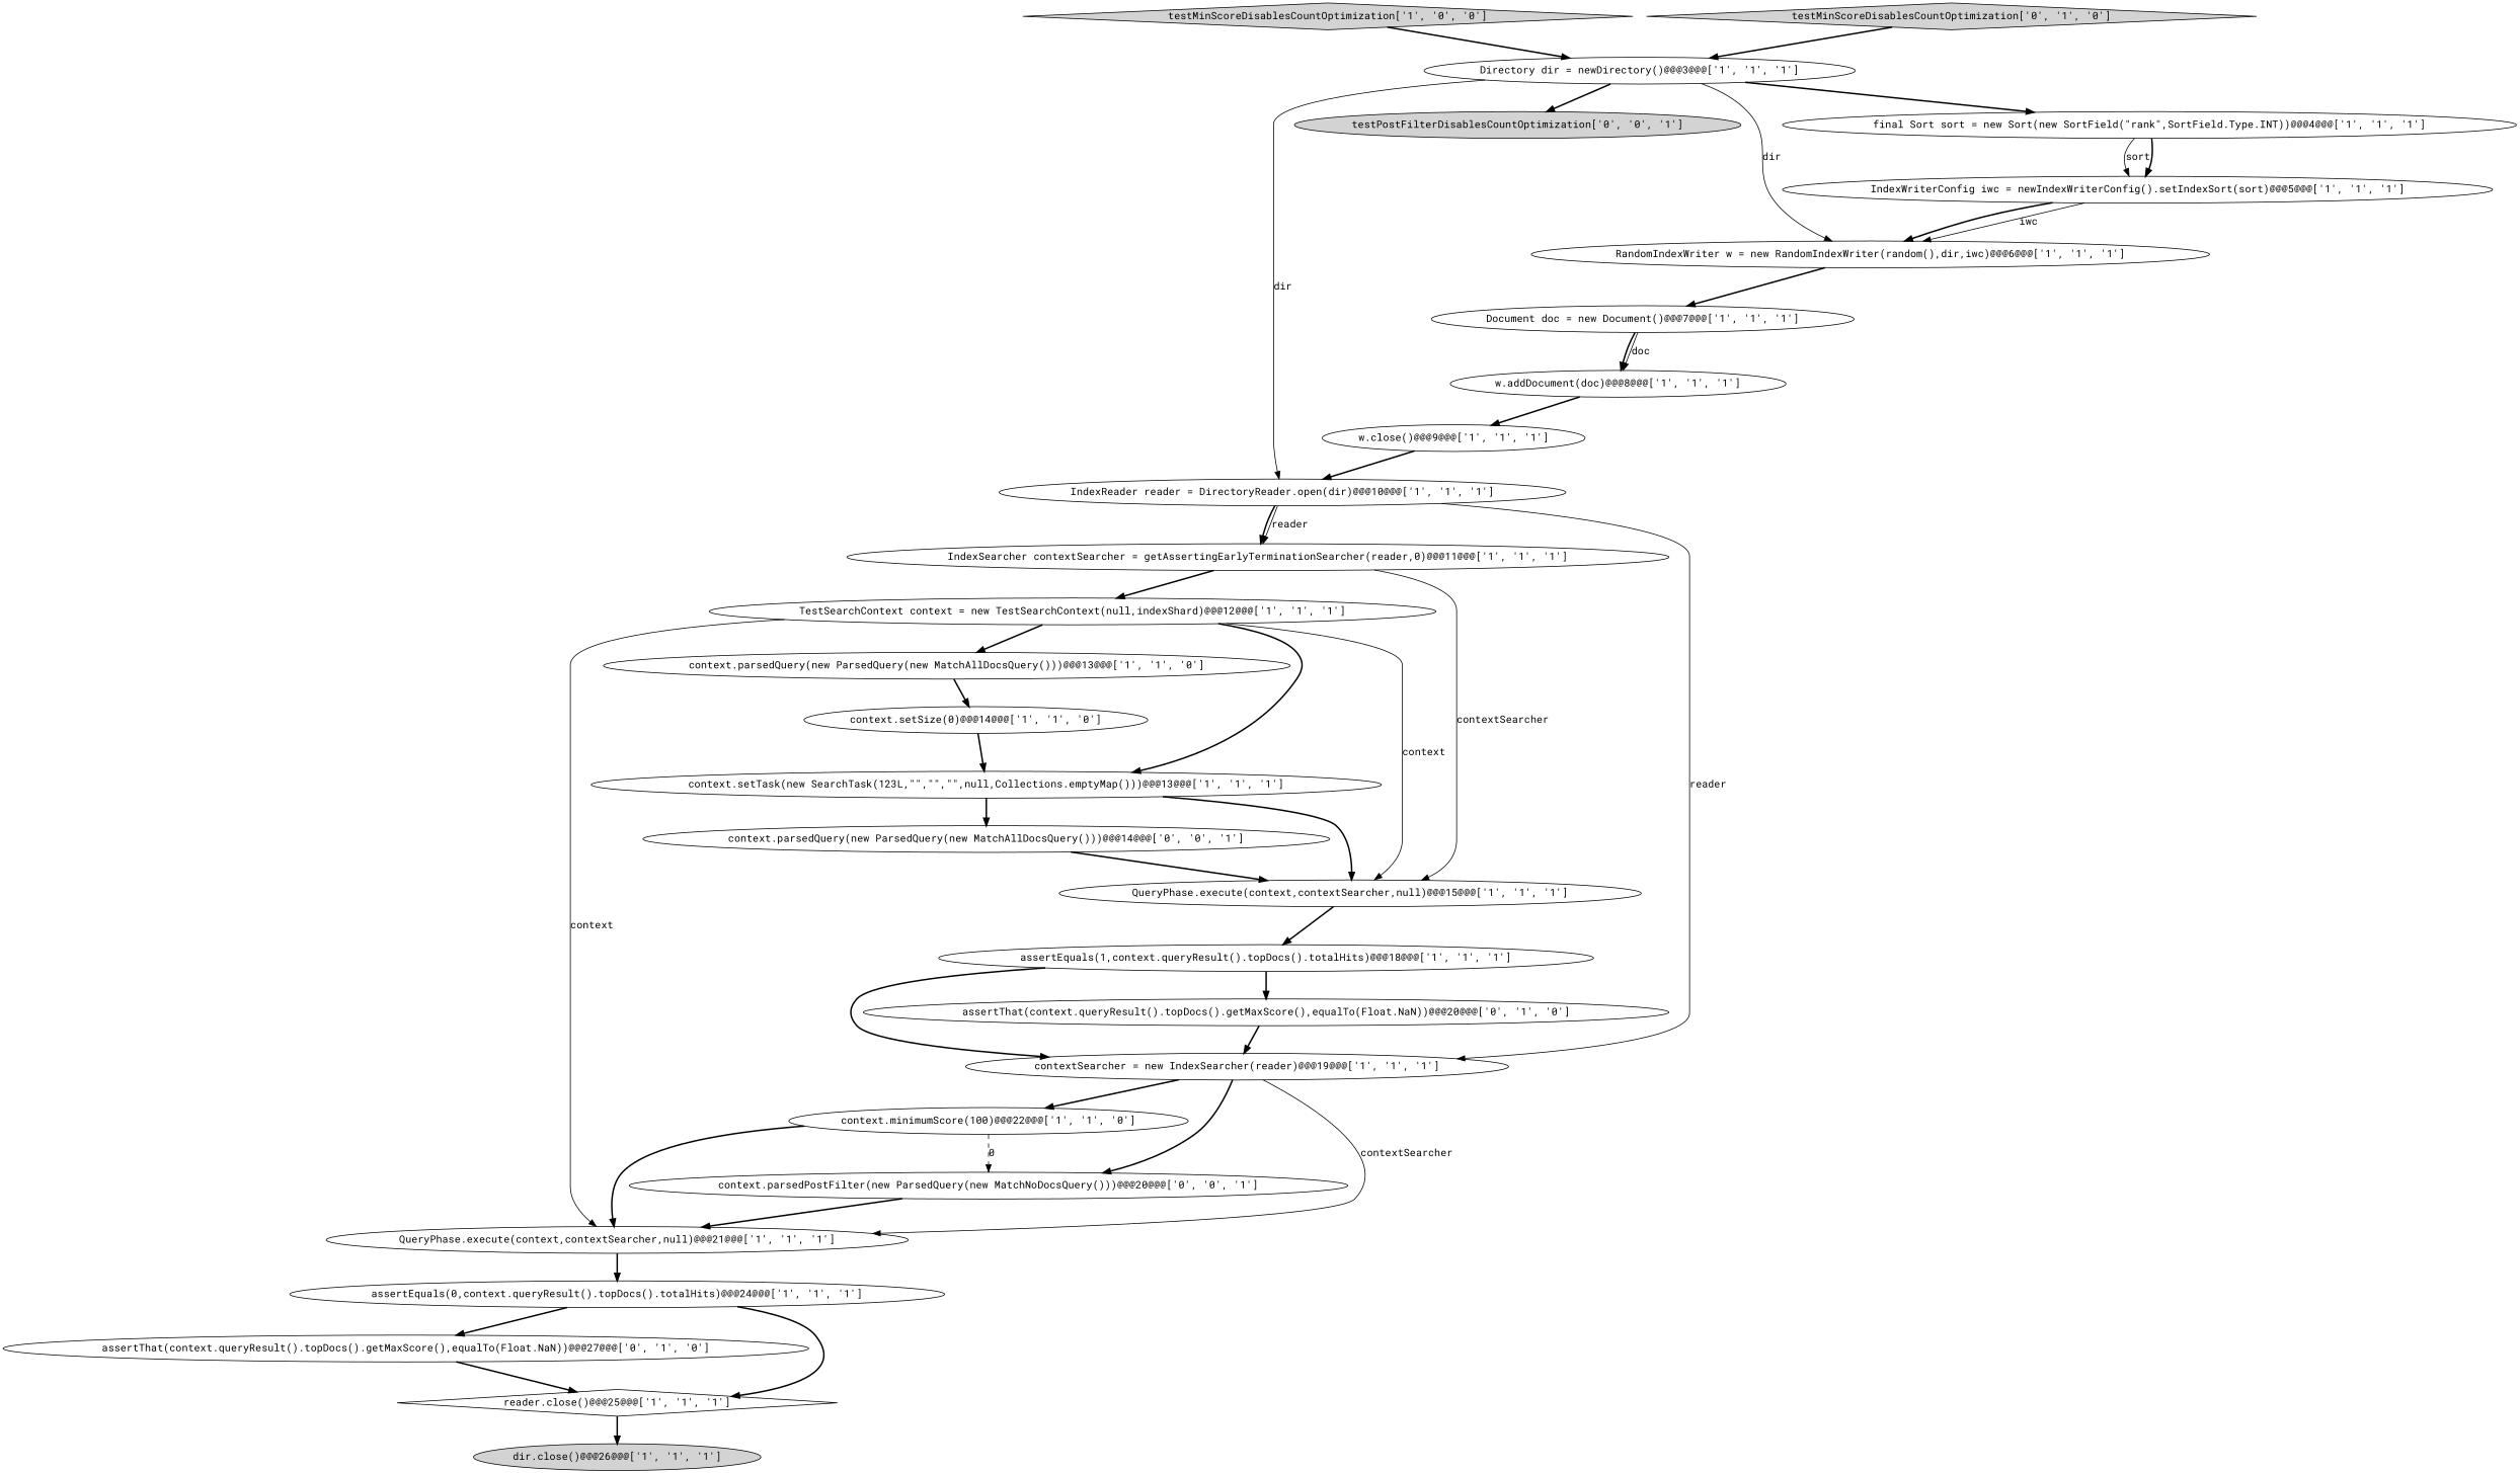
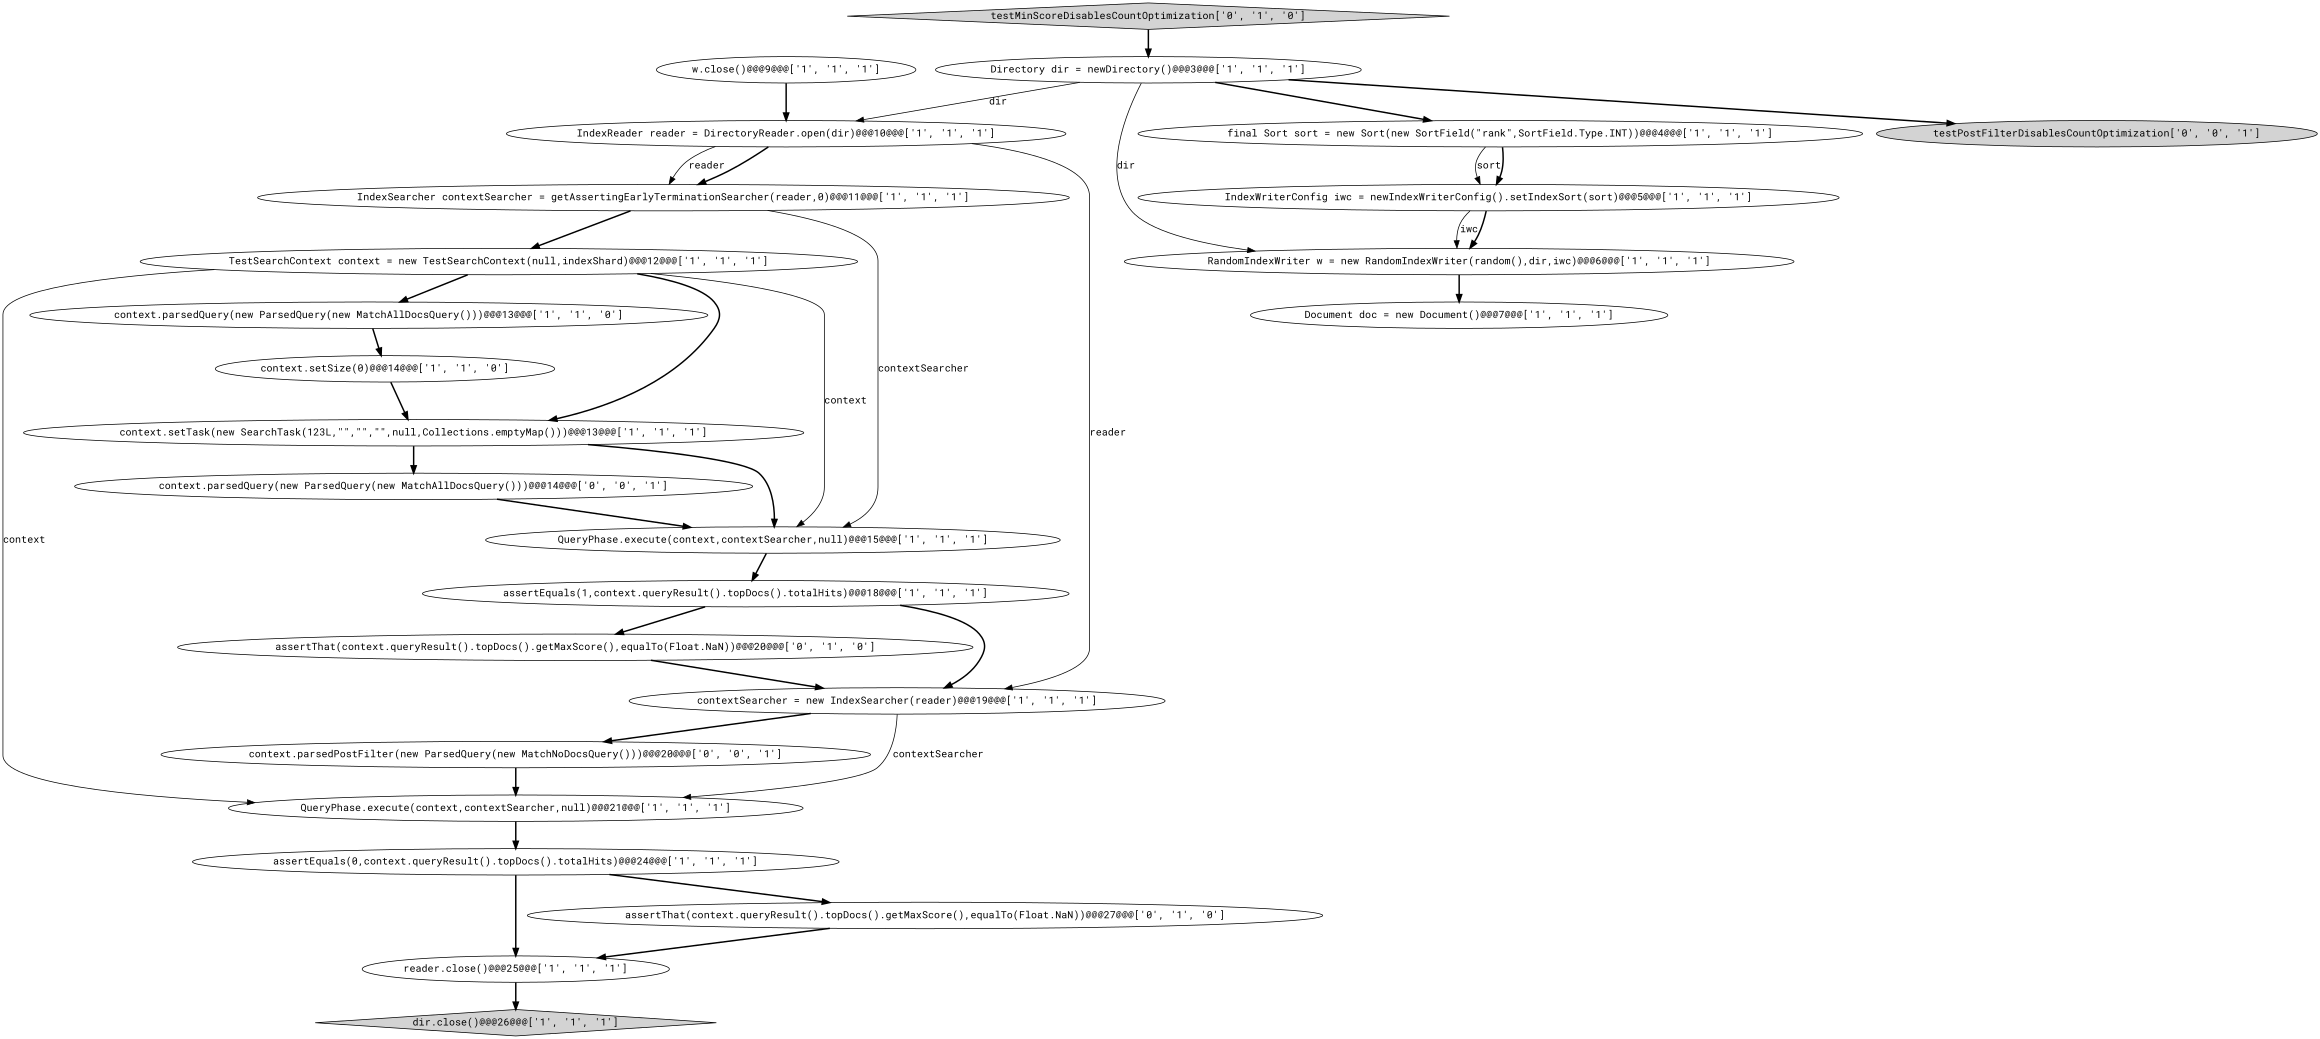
  digraph {
    fontname="Roboto Mono"
    node [fillcolor=white fontname="Roboto Mono" shape=ellipse style=filled]
    edge [fontname="Roboto Mono" style=bold]
    n1 [label="context.setSize(0)@@@14@@@['1', '1', '0']"]
    n2 [label="context.setTask(new SearchTask(123L,\"\",\"\",\"\",null,Collections.emptyMap()))@@@13@@@['1', '1', '1']"]
    n3 [label="QueryPhase.execute(context,contextSearcher,null)@@@15@@@['1', '1', '1']"]
    n4 [label="context.parsedQuery(new ParsedQuery(new MatchAllDocsQuery()))@@@14@@@['0', '0', '1']"]
-   n5 [label="w.addDocument(doc)@@@8@@@['1', '1', '1']"]
    n6 [label="w.close()@@@9@@@['1', '1', '1']"]
    n7 [label="IndexReader reader = DirectoryReader.open(dir)@@@10@@@['1', '1', '1']"]
    n8 [label="contextSearcher = new IndexSearcher(reader)@@@19@@@['1', '1', '1']"]
    n9 [label="QueryPhase.execute(context,contextSearcher,null)@@@21@@@['1', '1', '1']"]
-   n10 [label="context.minimumScore(100)@@@22@@@['1', '1', '0']"]
    n11 [label="context.parsedPostFilter(new ParsedQuery(new MatchNoDocsQuery()))@@@20@@@['0', '0', '1']"]
    n12 [label="assertEquals(0,context.queryResult().topDocs().totalHits)@@@24@@@['1', '1', '1']"]
    n13 [label="assertEquals(1,context.queryResult().topDocs().totalHits)@@@18@@@['1', '1', '1']"]
    n14 [label="assertThat(context.queryResult().topDocs().getMaxScore(),equalTo(Float.NaN))@@@27@@@['0', '1', '0']"]
-   n15 [label="reader.close()@@@25@@@['1', '1', '1']" shape=diamond]
+   n15 [label="reader.close()@@@25@@@['1', '1', '1']"]
    n16 [label="TestSearchContext context = new TestSearchContext(null,indexShard)@@@12@@@['1', '1', '1']"]
    n17 [label="context.parsedQuery(new ParsedQuery(new MatchAllDocsQuery()))@@@13@@@['1', '1', '0']"]
-   n18 [fillcolor=lightgray label="dir.close()@@@26@@@['1', '1', '1']"]
-   n19 [fillcolor=lightgray label="testMinScoreDisablesCountOptimization['1', '0', '0']" shape=diamond]
+   n18 [fillcolor=lightgray label="dir.close()@@@26@@@['1', '1', '1']" shape=diamond]
    n20 [label="Directory dir = newDirectory()@@@3@@@['1', '1', '1']"]
    n21 [fillcolor=lightgray label="testPostFilterDisablesCountOptimization['0', '0', '1']"]
    n22 [label="final Sort sort = new Sort(new SortField(\"rank\",SortField.Type.INT))@@@4@@@['1', '1', '1']"]
    n23 [label="RandomIndexWriter w = new RandomIndexWriter(random(),dir,iwc)@@@6@@@['1', '1', '1']"]
    n24 [fillcolor=lightgray label="testMinScoreDisablesCountOptimization['0', '1', '0']" shape=diamond]
    n25 [label="Document doc = new Document()@@@7@@@['1', '1', '1']"]
    n26 [label="IndexWriterConfig iwc = newIndexWriterConfig().setIndexSort(sort)@@@5@@@['1', '1', '1']"]
    n27 [label="IndexSearcher contextSearcher = getAssertingEarlyTerminationSearcher(reader,0)@@@11@@@['1', '1', '1']"]
    n28 [label="assertThat(context.queryResult().topDocs().getMaxScore(),equalTo(Float.NaN))@@@20@@@['0', '1', '0']"]
    n1 -> n2
    n2 -> n3
    n2 -> n4
    n3 -> n13
    n4 -> n3
-   n5 -> n6
    n6 -> n7
    n7 -> n8 [label=reader style=solid]
    n7 -> n27
    n7 -> n27 [label=reader style=solid]
    n8 -> n9 [label=contextSearcher style=solid]
-   n8 -> n10
    n8 -> n11
    n9 -> n12
-   n10 -> n9
-   n10 -> n11 [label=0 style=dashed]
    n11 -> n9
    n12 -> n14
    n12 -> n15
    n13 -> n8
    n13 -> n28
    n14 -> n15
    n15 -> n18
    n16 -> n2
    n16 -> n3 [label=context style=solid]
    n16 -> n9 [label=context style=solid]
    n16 -> n17
    n17 -> n1
-   n19 -> n20
    n20 -> n7 [label=dir style=solid]
    n20 -> n21
    n20 -> n22
    n20 -> n23 [label=dir style=solid]
    n22 -> n26 [label=sort style=solid]
    n22 -> n26
    n23 -> n25
    n24 -> n20
-   n25 -> n5
-   n25 -> n5 [label=doc style=solid]
    n26 -> n23 [label=iwc style=solid]
    n26 -> n23
    n27 -> n3 [label=contextSearcher style=solid]
    n27 -> n16
    n28 -> n8
  }
